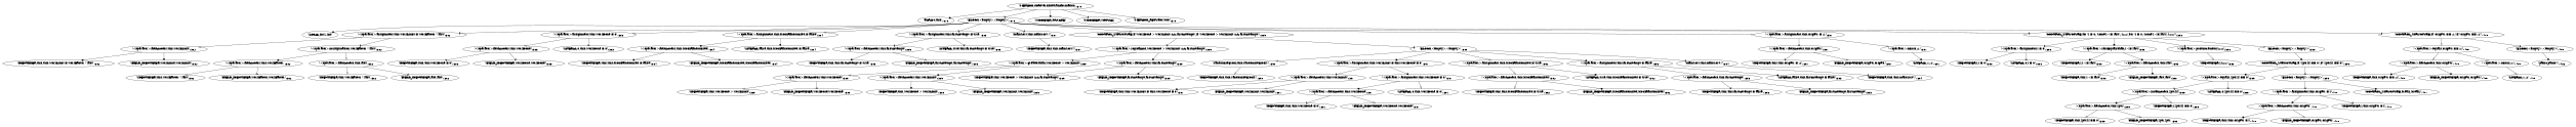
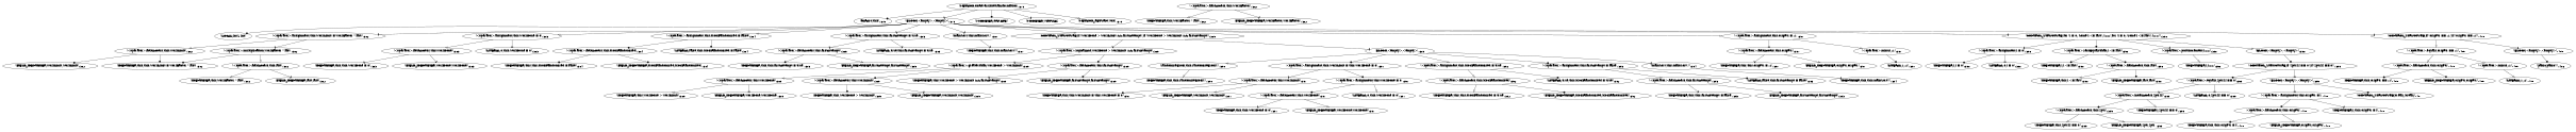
  digraph {
    edge [arrowhead=dot]
    n1 [label=<(METHOD,doReversibleTransformation)<SUB>1379</SUB>>]
    n2 [label=<(PARAM,this)<SUB>1379</SUB>>]
    n3 [label=<(BLOCK,&lt;empty&gt;,&lt;empty&gt;)<SUB>1379</SUB>>]
    n4 [label=<(MODIFIER,PRIVATE)>]
    n5 [label=<(MODIFIER,VIRTUAL)>]
    n6 [label=<(METHOD_RETURN,void)<SUB>1379</SUB>>]
    n7 [label=<(LOCAL,int i: int)>]
    n8 [label=<(&lt;operator&gt;.assignment,this.workLimit = workFactor * last)<SUB>1382</SUB>>]
    n9 [label=<(&lt;operator&gt;.assignment,this.workDone = 0)<SUB>1383</SUB>>]
    n10 [label=<(&lt;operator&gt;.assignment,this.blockRandomised = false)<SUB>1384</SUB>>]
    n11 [label=<(&lt;operator&gt;.assignment,this.firstAttempt = true)<SUB>1385</SUB>>]
    n12 [label=<(mainSort,this.mainSort())<SUB>1387</SUB>>]
    n13 [label=<(CONTROL_STRUCTURE,if (workDone &gt; workLimit &amp;&amp; firstAttempt),if (workDone &gt; workLimit &amp;&amp; firstAttempt))<SUB>1389</SUB>>]
    n14 [label=<(&lt;operator&gt;.assignment,this.origPtr = -1)<SUB>1397</SUB>>]
    n15 [label=<(CONTROL_STRUCTURE,for (i = 0; Some(i &lt;= last); i++),for (i = 0; Some(i &lt;= last); i++))<SUB>1398</SUB>>]
    n16 [label=<(CONTROL_STRUCTURE,if (origPtr == -1),if (origPtr == -1))<SUB>1405</SUB>>]
    n17 [label=<(&lt;operator&gt;.fieldAccess,this.workLimit)<SUB>1382</SUB>>]
    n18 [label=<(&lt;operator&gt;.multiplication,workFactor * last)<SUB>1382</SUB>>]
    n19 [label=<(&lt;operator&gt;.fieldAccess,this.workDone)<SUB>1383</SUB>>]
    n20 [label=<(LITERAL,0,this.workDone = 0)<SUB>1383</SUB>>]
    n21 [label=<(&lt;operator&gt;.fieldAccess,this.blockRandomised)<SUB>1384</SUB>>]
    n22 [label=<(LITERAL,false,this.blockRandomised = false)<SUB>1384</SUB>>]
    n23 [label=<(&lt;operator&gt;.fieldAccess,this.firstAttempt)<SUB>1385</SUB>>]
    n24 [label=<(LITERAL,true,this.firstAttempt = true)<SUB>1385</SUB>>]
    n25 [label=<(IDENTIFIER,this,this.mainSort())<SUB>1387</SUB>>]
    n26 [label=<(&lt;operator&gt;.logicalAnd,workDone &gt; workLimit &amp;&amp; firstAttempt)<SUB>1389</SUB>>]
    n27 [label=<(BLOCK,&lt;empty&gt;,&lt;empty&gt;)<SUB>1389</SUB>>]
    n28 [label=<(&lt;operator&gt;.fieldAccess,this.origPtr)<SUB>1397</SUB>>]
    n29 [label=<(&lt;operator&gt;.minus,-1)<SUB>1397</SUB>>]
    n30 [label=<(&lt;operator&gt;.assignment,i = 0)<SUB>1398</SUB>>]
    n31 [label=<(&lt;operator&gt;.lessEqualsThan,i &lt;= last)<SUB>1398</SUB>>]
    n32 [label=<(&lt;operator&gt;.postIncrement,i++)<SUB>1398</SUB>>]
    n33 [label=<(BLOCK,&lt;empty&gt;,&lt;empty&gt;)<SUB>1398</SUB>>]
    n34 [label=<(&lt;operator&gt;.equals,origPtr == -1)<SUB>1405</SUB>>]
    n35 [label=<(BLOCK,&lt;empty&gt;,&lt;empty&gt;)<SUB>1405</SUB>>]
    n36 [label=<(IDENTIFIER,this,this.workLimit = workFactor * last)<SUB>1382</SUB>>]
    n37 [label=<(FIELD_IDENTIFIER,workLimit,workLimit)<SUB>1382</SUB>>]
    n38 [label=<(&lt;operator&gt;.fieldAccess,this.workFactor)<SUB>1382</SUB>>]
    n39 [label=<(&lt;operator&gt;.fieldAccess,this.last)<SUB>1382</SUB>>]
    n40 [label=<(IDENTIFIER,this,workFactor * last)<SUB>1382</SUB>>]
    n41 [label=<(FIELD_IDENTIFIER,workFactor,workFactor)<SUB>1382</SUB>>]
    n42 [label=<(IDENTIFIER,this,workFactor * last)<SUB>1382</SUB>>]
    n43 [label=<(FIELD_IDENTIFIER,last,last)<SUB>1382</SUB>>]
    n44 [label=<(IDENTIFIER,this,this.workDone = 0)<SUB>1383</SUB>>]
    n45 [label=<(FIELD_IDENTIFIER,workDone,workDone)<SUB>1383</SUB>>]
    n46 [label=<(IDENTIFIER,this,this.blockRandomised = false)<SUB>1384</SUB>>]
    n47 [label=<(FIELD_IDENTIFIER,blockRandomised,blockRandomised)<SUB>1384</SUB>>]
    n48 [label=<(IDENTIFIER,this,this.firstAttempt = true)<SUB>1385</SUB>>]
    n49 [label=<(FIELD_IDENTIFIER,firstAttempt,firstAttempt)<SUB>1385</SUB>>]
    n50 [label=<(&lt;operator&gt;.greaterThan,workDone &gt; workLimit)<SUB>1389</SUB>>]
    n51 [label=<(&lt;operator&gt;.fieldAccess,this.firstAttempt)<SUB>1389</SUB>>]
    n52 [label=<(randomiseBlock,this.randomiseBlock())<SUB>1390</SUB>>]
    n53 [label=<(&lt;operator&gt;.assignment,this.workLimit = this.workDone = 0)<SUB>1391</SUB>>]
    n54 [label=<(&lt;operator&gt;.assignment,this.blockRandomised = true)<SUB>1392</SUB>>]
    n55 [label=<(&lt;operator&gt;.assignment,this.firstAttempt = false)<SUB>1393</SUB>>]
    n56 [label=<(mainSort,this.mainSort())<SUB>1394</SUB>>]
    n57 [label=<(&lt;operator&gt;.fieldAccess,this.workDone)<SUB>1389</SUB>>]
    n58 [label=<(&lt;operator&gt;.fieldAccess,this.workLimit)<SUB>1389</SUB>>]
    n59 [label=<(IDENTIFIER,this,workDone &gt; workLimit &amp;&amp; firstAttempt)<SUB>1389</SUB>>]
    n60 [label=<(FIELD_IDENTIFIER,firstAttempt,firstAttempt)<SUB>1389</SUB>>]
    n61 [label=<(IDENTIFIER,this,workDone &gt; workLimit)<SUB>1389</SUB>>]
    n62 [label=<(FIELD_IDENTIFIER,workDone,workDone)<SUB>1389</SUB>>]
    n63 [label=<(IDENTIFIER,this,workDone &gt; workLimit)<SUB>1389</SUB>>]
    n64 [label=<(FIELD_IDENTIFIER,workLimit,workLimit)<SUB>1389</SUB>>]
    n65 [label=<(IDENTIFIER,this,this.randomiseBlock())<SUB>1390</SUB>>]
    n66 [label=<(&lt;operator&gt;.fieldAccess,this.workLimit)<SUB>1391</SUB>>]
    n67 [label=<(&lt;operator&gt;.assignment,this.workDone = 0)<SUB>1391</SUB>>]
    n68 [label=<(&lt;operator&gt;.fieldAccess,this.blockRandomised)<SUB>1392</SUB>>]
    n69 [label=<(LITERAL,true,this.blockRandomised = true)<SUB>1392</SUB>>]
    n70 [label=<(&lt;operator&gt;.fieldAccess,this.firstAttempt)<SUB>1393</SUB>>]
    n71 [label=<(LITERAL,false,this.firstAttempt = false)<SUB>1393</SUB>>]
    n72 [label=<(IDENTIFIER,this,this.mainSort())<SUB>1394</SUB>>]
    n73 [label=<(IDENTIFIER,this,this.workLimit = this.workDone = 0)<SUB>1391</SUB>>]
    n74 [label=<(FIELD_IDENTIFIER,workLimit,workLimit)<SUB>1391</SUB>>]
    n75 [label=<(&lt;operator&gt;.fieldAccess,this.workDone)<SUB>1391</SUB>>]
    n76 [label=<(LITERAL,0,this.workDone = 0)<SUB>1391</SUB>>]
    n77 [label=<(IDENTIFIER,this,this.workDone = 0)<SUB>1391</SUB>>]
    n78 [label=<(FIELD_IDENTIFIER,workDone,workDone)<SUB>1391</SUB>>]
    n79 [label=<(IDENTIFIER,this,this.blockRandomised = true)<SUB>1392</SUB>>]
    n80 [label=<(FIELD_IDENTIFIER,blockRandomised,blockRandomised)<SUB>1392</SUB>>]
    n81 [label=<(IDENTIFIER,this,this.firstAttempt = false)<SUB>1393</SUB>>]
    n82 [label=<(FIELD_IDENTIFIER,firstAttempt,firstAttempt)<SUB>1393</SUB>>]
    n83 [label=<(IDENTIFIER,this,this.origPtr = -1)<SUB>1397</SUB>>]
    n84 [label=<(FIELD_IDENTIFIER,origPtr,origPtr)<SUB>1397</SUB>>]
    n85 [label=<(LITERAL,1,-1)<SUB>1397</SUB>>]
    n86 [label=<(IDENTIFIER,i,i = 0)<SUB>1398</SUB>>]
    n87 [label=<(LITERAL,0,i = 0)<SUB>1398</SUB>>]
    n88 [label=<(IDENTIFIER,i,i &lt;= last)<SUB>1398</SUB>>]
    n89 [label=<(&lt;operator&gt;.fieldAccess,this.last)<SUB>1398</SUB>>]
    n90 [label=<(IDENTIFIER,i,i++)<SUB>1398</SUB>>]
    n91 [label=<(CONTROL_STRUCTURE,if (zptr[i] == 0),if (zptr[i] == 0))<SUB>1399</SUB>>]
    n92 [label=<(IDENTIFIER,this,i &lt;= last)<SUB>1398</SUB>>]
    n93 [label=<(FIELD_IDENTIFIER,last,last)<SUB>1398</SUB>>]
    n94 [label=<(&lt;operator&gt;.equals,zptr[i] == 0)<SUB>1399</SUB>>]
    n95 [label=<(BLOCK,&lt;empty&gt;,&lt;empty&gt;)<SUB>1399</SUB>>]
    n96 [label=<(&lt;operator&gt;.indexAccess,zptr[i])<SUB>1399</SUB>>]
    n97 [label=<(LITERAL,0,zptr[i] == 0)<SUB>1399</SUB>>]
    n98 [label=<(&lt;operator&gt;.assignment,this.origPtr = i)<SUB>1400</SUB>>]
    n99 [label=<(CONTROL_STRUCTURE,break;,break;)<SUB>1401</SUB>>]
    n100 [label=<(&lt;operator&gt;.fieldAccess,this.zptr)<SUB>1399</SUB>>]
    n101 [label=<(IDENTIFIER,i,zptr[i] == 0)<SUB>1399</SUB>>]
    n102 [label=<(IDENTIFIER,this,zptr[i] == 0)<SUB>1399</SUB>>]
    n103 [label=<(FIELD_IDENTIFIER,zptr,zptr)<SUB>1399</SUB>>]
    n104 [label=<(&lt;operator&gt;.fieldAccess,this.origPtr)<SUB>1400</SUB>>]
    n105 [label=<(IDENTIFIER,i,this.origPtr = i)<SUB>1400</SUB>>]
    n106 [label=<(IDENTIFIER,this,this.origPtr = i)<SUB>1400</SUB>>]
    n107 [label=<(FIELD_IDENTIFIER,origPtr,origPtr)<SUB>1400</SUB>>]
    n108 [label=<(&lt;operator&gt;.fieldAccess,this.origPtr)<SUB>1405</SUB>>]
    n109 [label=<(&lt;operator&gt;.minus,-1)<SUB>1405</SUB>>]
    n110 [label=<(panic,panic())<SUB>1406</SUB>>]
    n111 [label=<(IDENTIFIER,this,origPtr == -1)<SUB>1405</SUB>>]
    n112 [label=<(FIELD_IDENTIFIER,origPtr,origPtr)<SUB>1405</SUB>>]
    n113 [label=<(LITERAL,1,-1)<SUB>1405</SUB>>]
    n1 -> n2
    n1 -> n3 [arrowhead=tee]
    n1 -> n4
    n1 -> n5 [arrowhead=tee]
    n1 -> n6 [arrowhead=onormal]
    n3 -> n7
    n3 -> n8 [arrowhead=tee]
    n3 -> n9 [arrowhead=onormal]
    n3 -> n10 [arrowhead=onormal]
    n3 -> n11 [arrowhead=tee]
    n3 -> n12 [arrowhead=tee]
    n3 -> n13 [arrowhead=onormal]
    n3 -> n14 [arrowhead=onormal]
    n3 -> n15 [arrowhead=tee]
    n3 -> n16 [arrowhead=tee]
    n8 -> n17 [arrowhead=onormal]
    n8 -> n18 [arrowhead=tee]
    n9 -> n19 [arrowhead=onormal]
    n9 -> n20 [arrowhead=tee]
    n10 -> n21
    n10 -> n22
    n11 -> n23 [arrowhead=tee]
    n11 -> n24 [arrowhead=tee]
    n12 -> n25 [arrowhead=tee]
    n13 -> n26 [arrowhead=tee]
    n13 -> n27 [arrowhead=tee]
    n14 -> n28 [arrowhead=tee]
    n14 -> n29 [arrowhead=onormal]
    n15 -> n30 [arrowhead=tee]
    n15 -> n31
    n15 -> n32 [arrowhead=tee]
    n15 -> n33 [arrowhead=onormal]
    n16 -> n34 [arrowhead=onormal]
    n16 -> n35 [arrowhead=tee]
    n17 -> n36
    n17 -> n37
-   n18 -> n38
+   n18 -> n36
    n18 -> n39 [arrowhead=onormal]
    n19 -> n44 [arrowhead=tee]
    n19 -> n45 [arrowhead=tee]
    n21 -> n46
    n21 -> n47
    n23 -> n48
    n23 -> n49 [arrowhead=onormal]
    n26 -> n50 [arrowhead=tee]
    n26 -> n51
    n27 -> n52 [arrowhead=onormal]
    n27 -> n53
    n27 -> n54 [arrowhead=onormal]
    n27 -> n55
    n27 -> n56 [arrowhead=tee]
    n28 -> n83 [arrowhead=tee]
    n28 -> n84 [arrowhead=onormal]
    n29 -> n85
    n30 -> n86
    n30 -> n87 [arrowhead=tee]
    n31 -> n88
    n31 -> n89
    n32 -> n90 [arrowhead=onormal]
    n33 -> n91
    n34 -> n108 [arrowhead=onormal]
    n34 -> n109 [arrowhead=onormal]
    n35 -> n110
    n38 -> n40 [arrowhead=onormal]
    n38 -> n41 [arrowhead=tee]
    n39 -> n42 [arrowhead=onormal]
    n39 -> n43 [arrowhead=tee]
    n50 -> n57 [arrowhead=onormal]
    n50 -> n58
    n51 -> n59 [arrowhead=tee]
    n51 -> n60
    n52 -> n65 [arrowhead=onormal]
    n53 -> n66 [arrowhead=tee]
    n53 -> n67
    n54 -> n68 [arrowhead=onormal]
    n54 -> n69
    n55 -> n70 [arrowhead=onormal]
    n55 -> n71
    n56 -> n72 [arrowhead=tee]
    n57 -> n61 [arrowhead=onormal]
    n57 -> n62 [arrowhead=tee]
    n58 -> n63
    n58 -> n64 [arrowhead=tee]
    n66 -> n73
    n66 -> n74 [arrowhead=onormal]
    n67 -> n75
    n67 -> n76 [arrowhead=onormal]
    n68 -> n79 [arrowhead=onormal]
    n68 -> n80
    n70 -> n81 [arrowhead=tee]
    n70 -> n82
    n75 -> n77 [arrowhead=tee]
    n75 -> n78 [arrowhead=onormal]
    n89 -> n92 [arrowhead=onormal]
    n89 -> n93
    n91 -> n94
    n91 -> n95 [arrowhead=tee]
    n94 -> n96 [arrowhead=tee]
    n94 -> n97 [arrowhead=tee]
    n95 -> n98 [arrowhead=tee]
    n95 -> n99
    n96 -> n100
    n96 -> n101 [arrowhead=onormal]
    n98 -> n104
    n98 -> n105 [arrowhead=tee]
    n100 -> n102 [arrowhead=onormal]
    n100 -> n103 [arrowhead=onormal]
    n104 -> n106
    n104 -> n107 [arrowhead=onormal]
    n108 -> n111
    n108 -> n112
    n109 -> n113 [arrowhead=onormal]
  }
